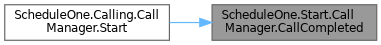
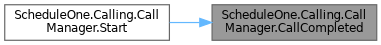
  digraph {
    rankdir=RL
    node [fontname=Helvetica fontsize=10 shape=box style=filled]
-   n1 [color=gray40 fillcolor=grey60 fontcolor=black height=0.2 label="ScheduleOne.Start.Call\lManager.CallCompleted" width=0.4]
+   n1 [color=gray40 fillcolor=grey60 fontcolor=black height=0.2 label="ScheduleOne.Calling.Call\lManager.CallCompleted" width=0.4]
    n2 [color=grey40 fillcolor=white height=0.2 label="ScheduleOne.Calling.Call\lManager.Start" width=0.4]
    n1 -> n2 [color=steelblue1 dir=back fontname=Helvetica fontsize=10 labelfontname=Helvetica labelfontsize=10 style=solid]
  }
